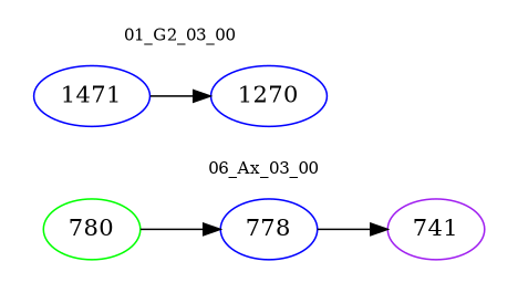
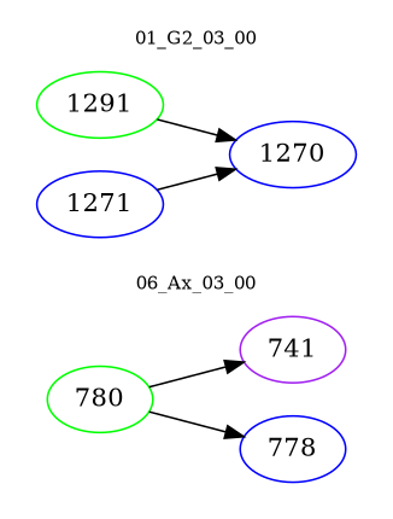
  digraph {
    rankdir=LR
    node [color=blue]
    edge [color=black]
    n1 [color=green label=780]
    n2 [label=778]
    n3 [color=purple label=741]
+   n4 [color=green label=1291]
    n5 [label=1270]
-   n6 [label=1471]
+   n6 [label=1271]
    subgraph cluster_1 {
      color=white
      fontsize=10
      label="06_Ax_03_00"
      n1
      n2
      n3
    }
    subgraph cluster_2 {
      color=white
      fontsize=10
      label="01_G2_03_00"
+     n4
      n5
      n6
    }
    n1 -> n2
-   n2 -> n3
+   n1 -> n3
+   n4 -> n5
    n6 -> n5
  }
